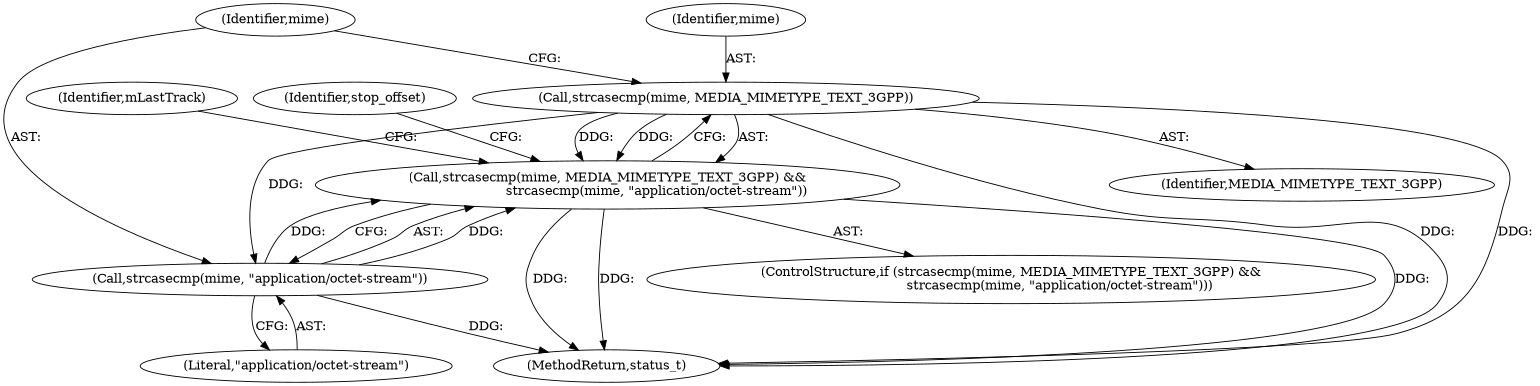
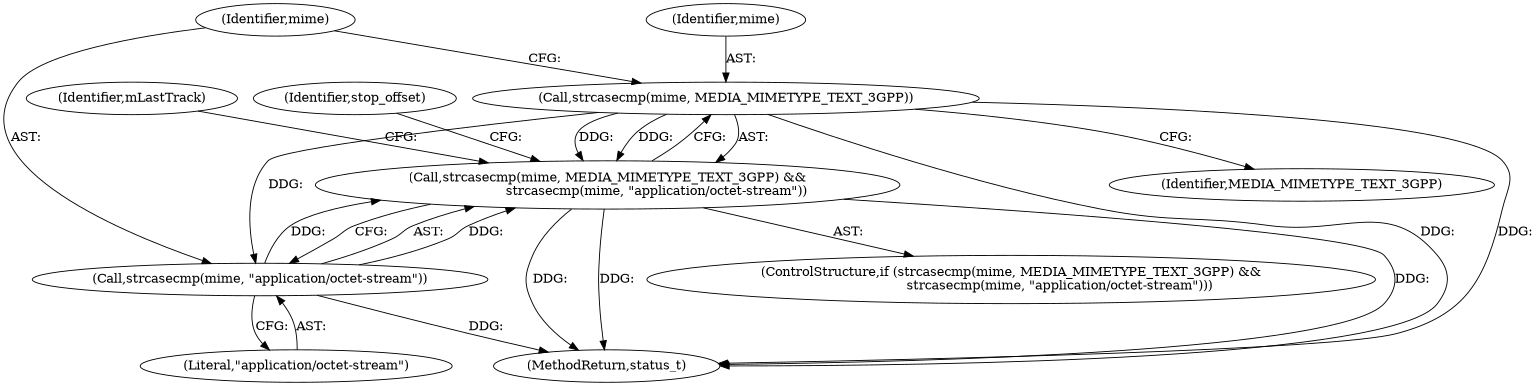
  digraph {
    n1 [label="(Call,strcasecmp(mime, MEDIA_MIMETYPE_TEXT_3GPP))"]
    n2 [label="(Call,strcasecmp(mime, MEDIA_MIMETYPE_TEXT_3GPP) &&\n                        strcasecmp(mime, \"application/octet-stream\"))"]
    n3 [label="(Call,strcasecmp(mime, \"application/octet-stream\"))"]
    n4 [label="(MethodReturn,status_t)"]
    n5 [label="(Identifier,MEDIA_MIMETYPE_TEXT_3GPP)"]
    n6 [label="(ControlStructure,if (strcasecmp(mime, MEDIA_MIMETYPE_TEXT_3GPP) &&\n                        strcasecmp(mime, \"application/octet-stream\")))"]
    n7 [label="(Literal,\"application/octet-stream\")"]
    n8 [label="(Identifier,mime)"]
    n9 [label="(Identifier,mLastTrack)"]
    n10 [label="(Identifier,mime)"]
    n11 [label="(Identifier,stop_offset)"]
    n1 -> n2 [label="AST: "]
    n1 -> n2 [label="DDG: "]
    n1 -> n2 [label="DDG: "]
    n1 -> n3 [label="DDG: "]
    n1 -> n4 [label="DDG: "]
    n1 -> n4 [label="DDG: "]
-   n1 -> n5 [label="AST: "]
+   n1 -> n5 [label="CFG: "]
    n2 -> n1 [label="CFG: "]
    n2 -> n3 [label="CFG: "]
    n2 -> n4 [label="DDG: "]
    n2 -> n4 [label="DDG: "]
    n2 -> n4 [label="DDG: "]
    n2 -> n6 [label="AST: "]
    n3 -> n2 [label="AST: "]
    n3 -> n2 [label="DDG: "]
    n3 -> n2 [label="DDG: "]
    n3 -> n4 [label="DDG: "]
    n3 -> n7 [label="CFG: "]
    n7 -> n3 [label="AST: "]
    n8 -> n1 [label="CFG: "]
    n8 -> n3 [label="AST: "]
    n9 -> n2 [label="CFG: "]
    n10 -> n1 [label="AST: "]
    n11 -> n2 [label="CFG: "]
  }
